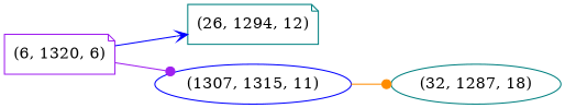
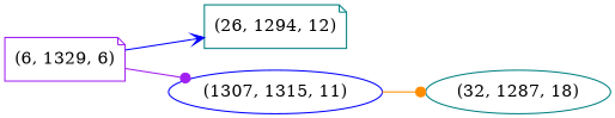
  digraph {
    fontname="DejaVu Serif"
    rankdir=LR
    node [color=teal fontname="DejaVu Serif" shape=note]
    edge [arrowhead=dot fontname="DejaVu Serif"]
-   "(6, 1320, 6)" [color=purple]
+   "(6, 1320, 6)" [color=purple label="(6, 1329, 6)"]
    "(26, 1294, 12)"
    "(1307, 1315, 11)" [color=blue shape=ellipse]
    "(32, 1287, 18)" [shape=ellipse]
    "(6, 1320, 6)" -> "(26, 1294, 12)" [arrowhead=vee color=blue]
    "(6, 1320, 6)" -> "(1307, 1315, 11)" [color=purple]
    "(1307, 1315, 11)" -> "(32, 1287, 18)" [color=darkorange]
  }
